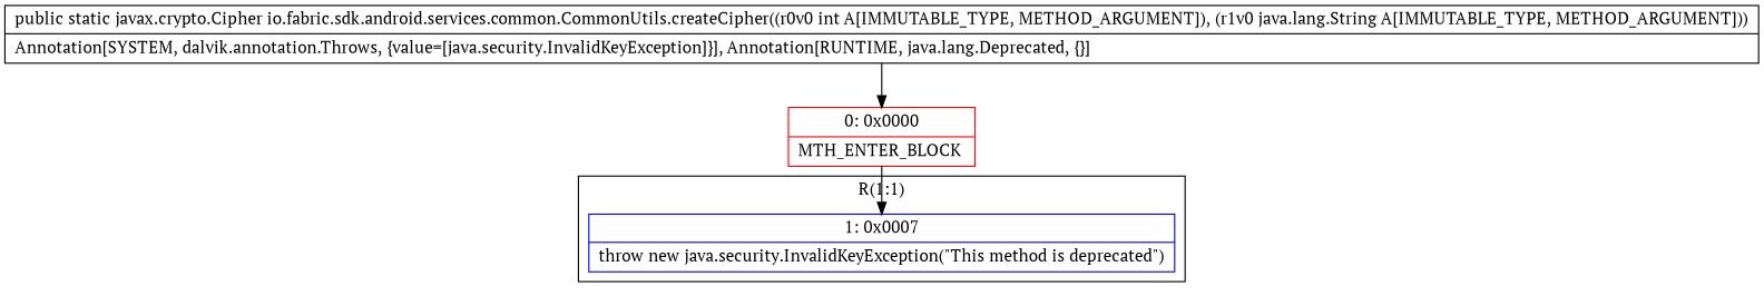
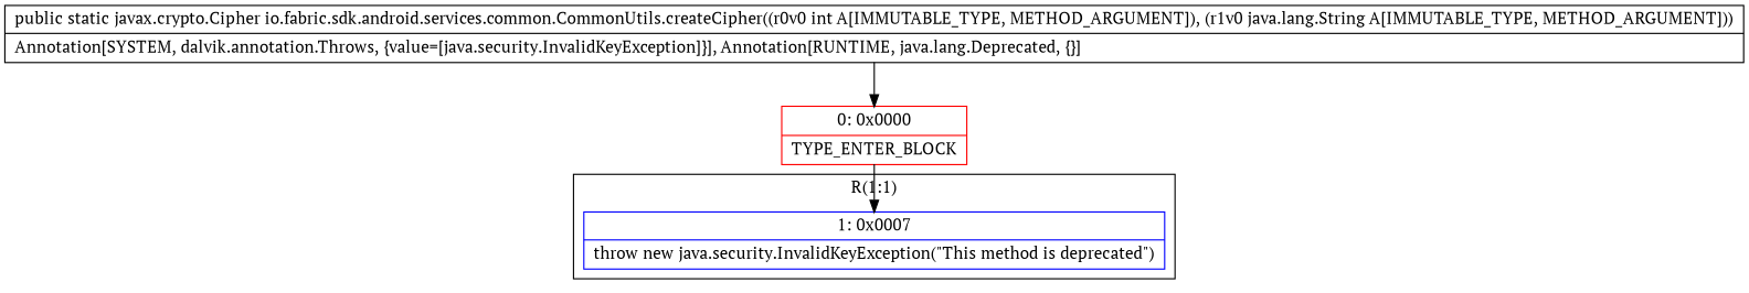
  digraph {
    fontname="PT Serif"
    node [shape=record fontname="PT Serif"]
    edge [fontname="PT Serif"]
    n1 [color=blue label="{1\:\ 0x0007|throw new java.security.InvalidKeyException(\"This method is deprecated\")\l}"]
-   n2 [color=red label="{0\:\ 0x0000|MTH_ENTER_BLOCK\l}"]
+   n2 [color=red label="{0\:\ 0x0000|TYPE_ENTER_BLOCK\l}"]
    n3 [label="{public static javax.crypto.Cipher io.fabric.sdk.android.services.common.CommonUtils.createCipher((r0v0 int A[IMMUTABLE_TYPE, METHOD_ARGUMENT]), (r1v0 java.lang.String A[IMMUTABLE_TYPE, METHOD_ARGUMENT]))  | Annotation[SYSTEM, dalvik.annotation.Throws, \{value=[java.security.InvalidKeyException]\}], Annotation[RUNTIME, java.lang.Deprecated, \{\}]\l}"]
    subgraph cluster_1 {
      label="R(1:1)"
      n1
    }
    n2 -> n1
    n3 -> n2
  }
